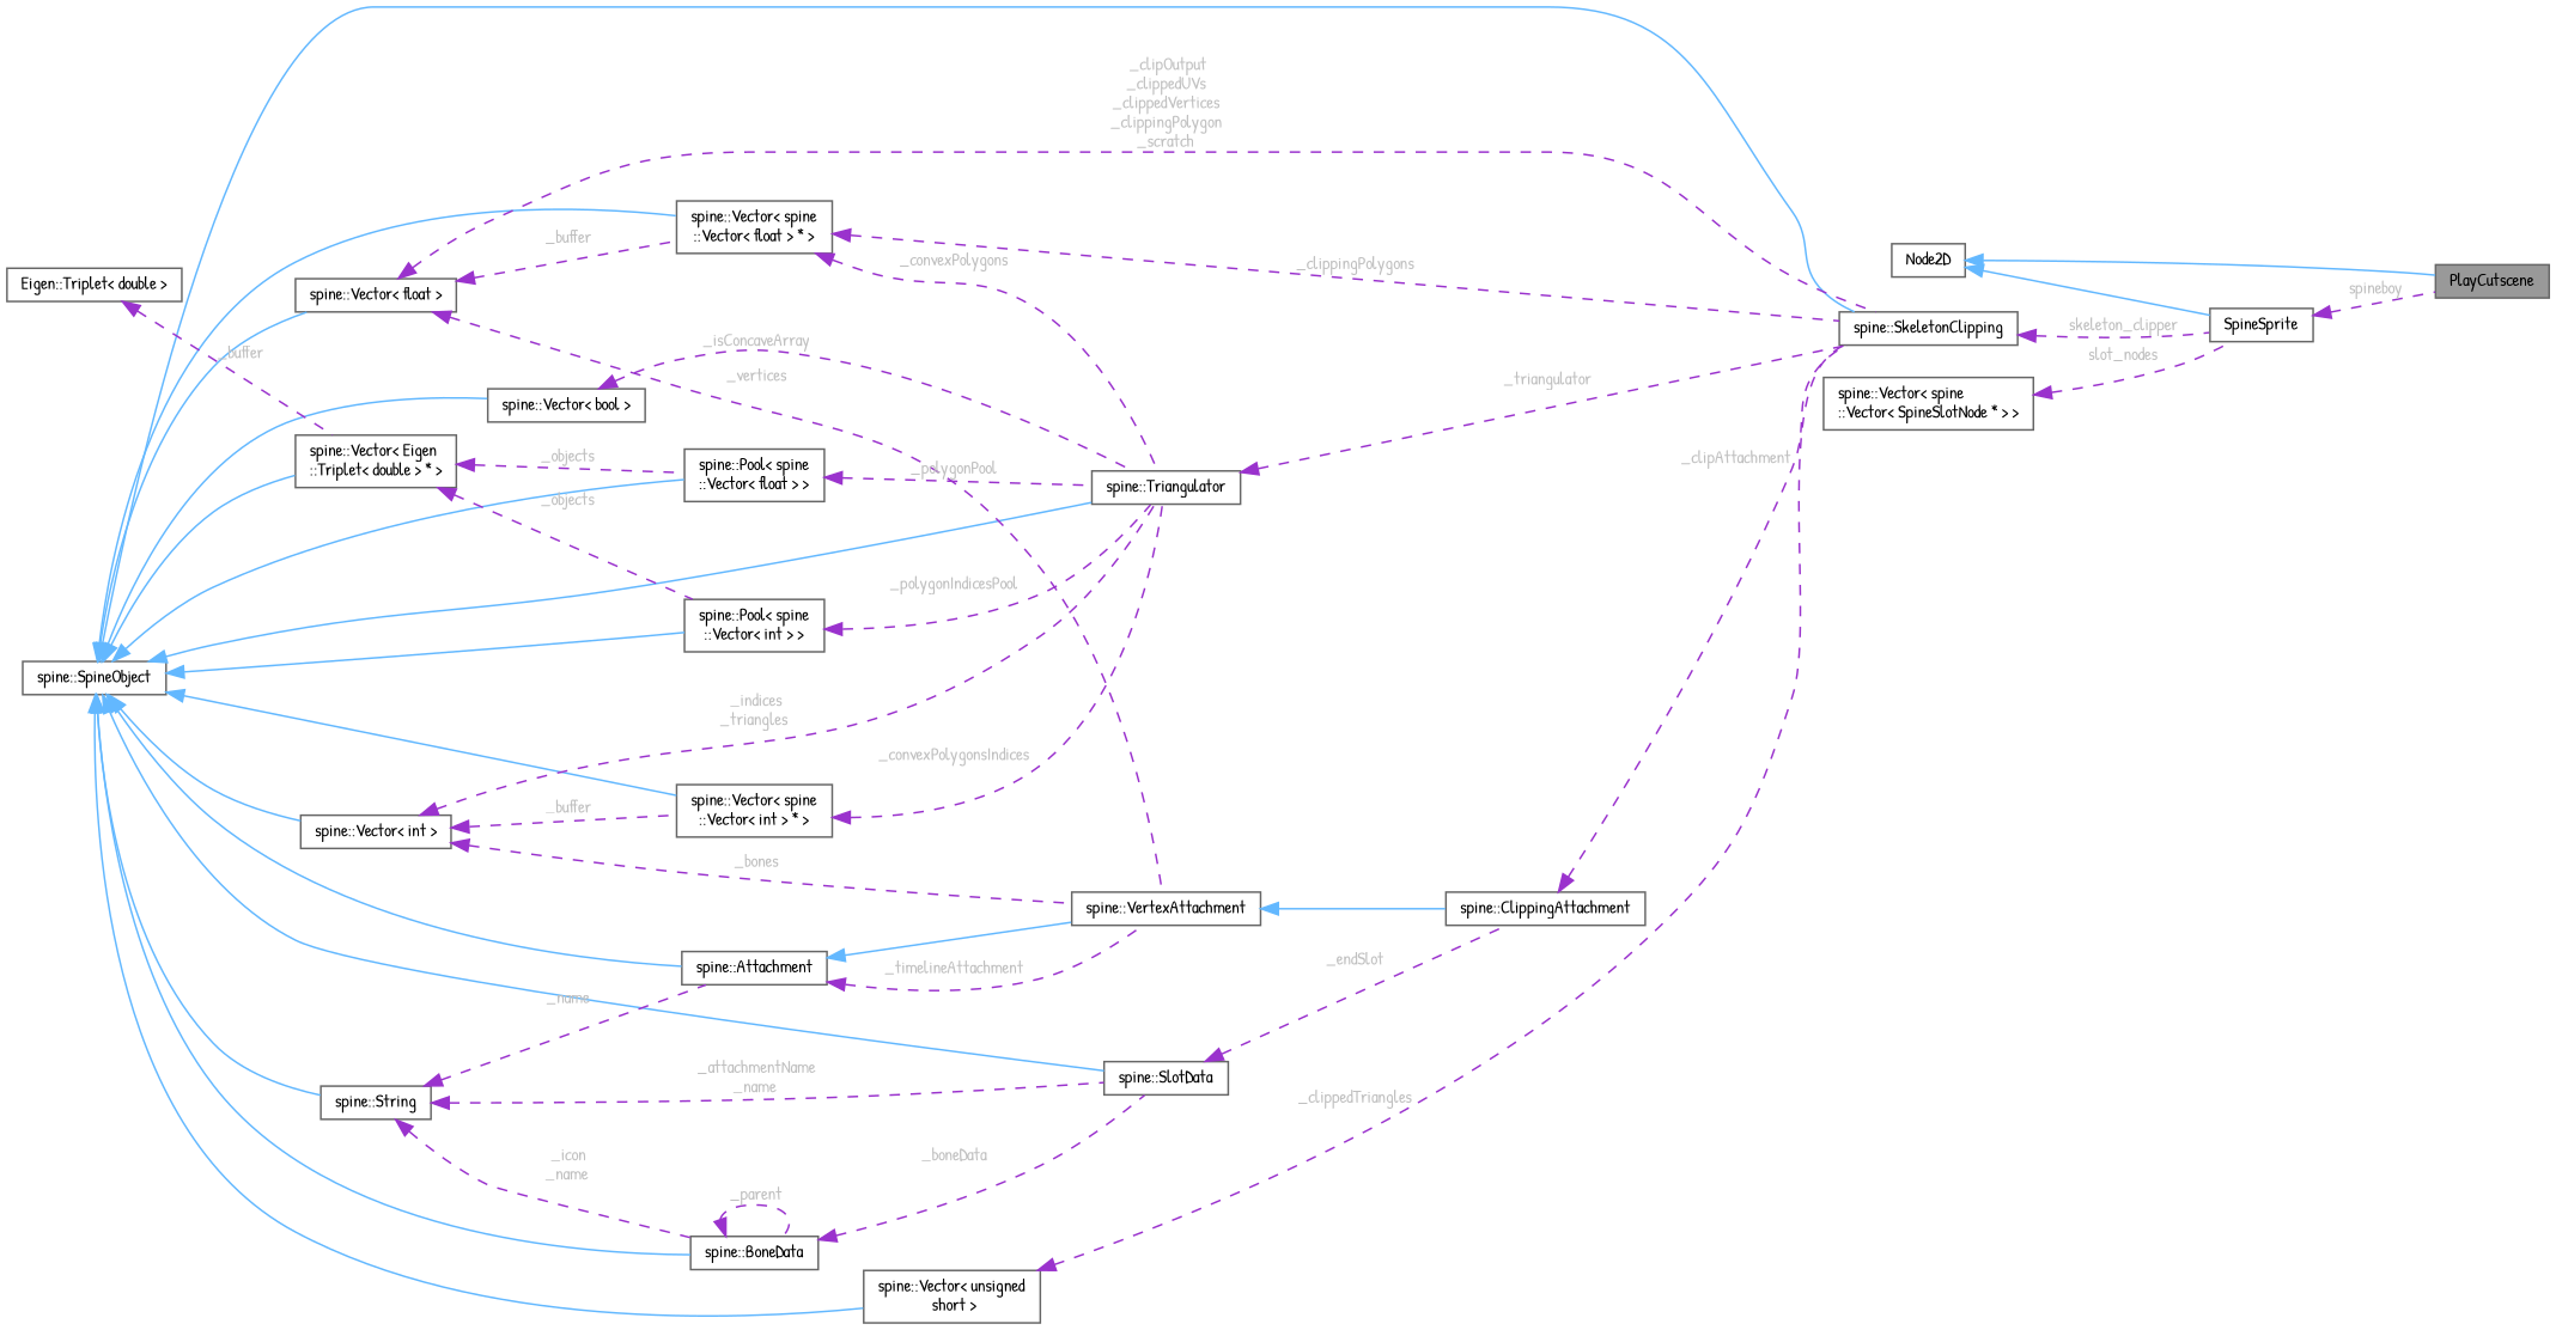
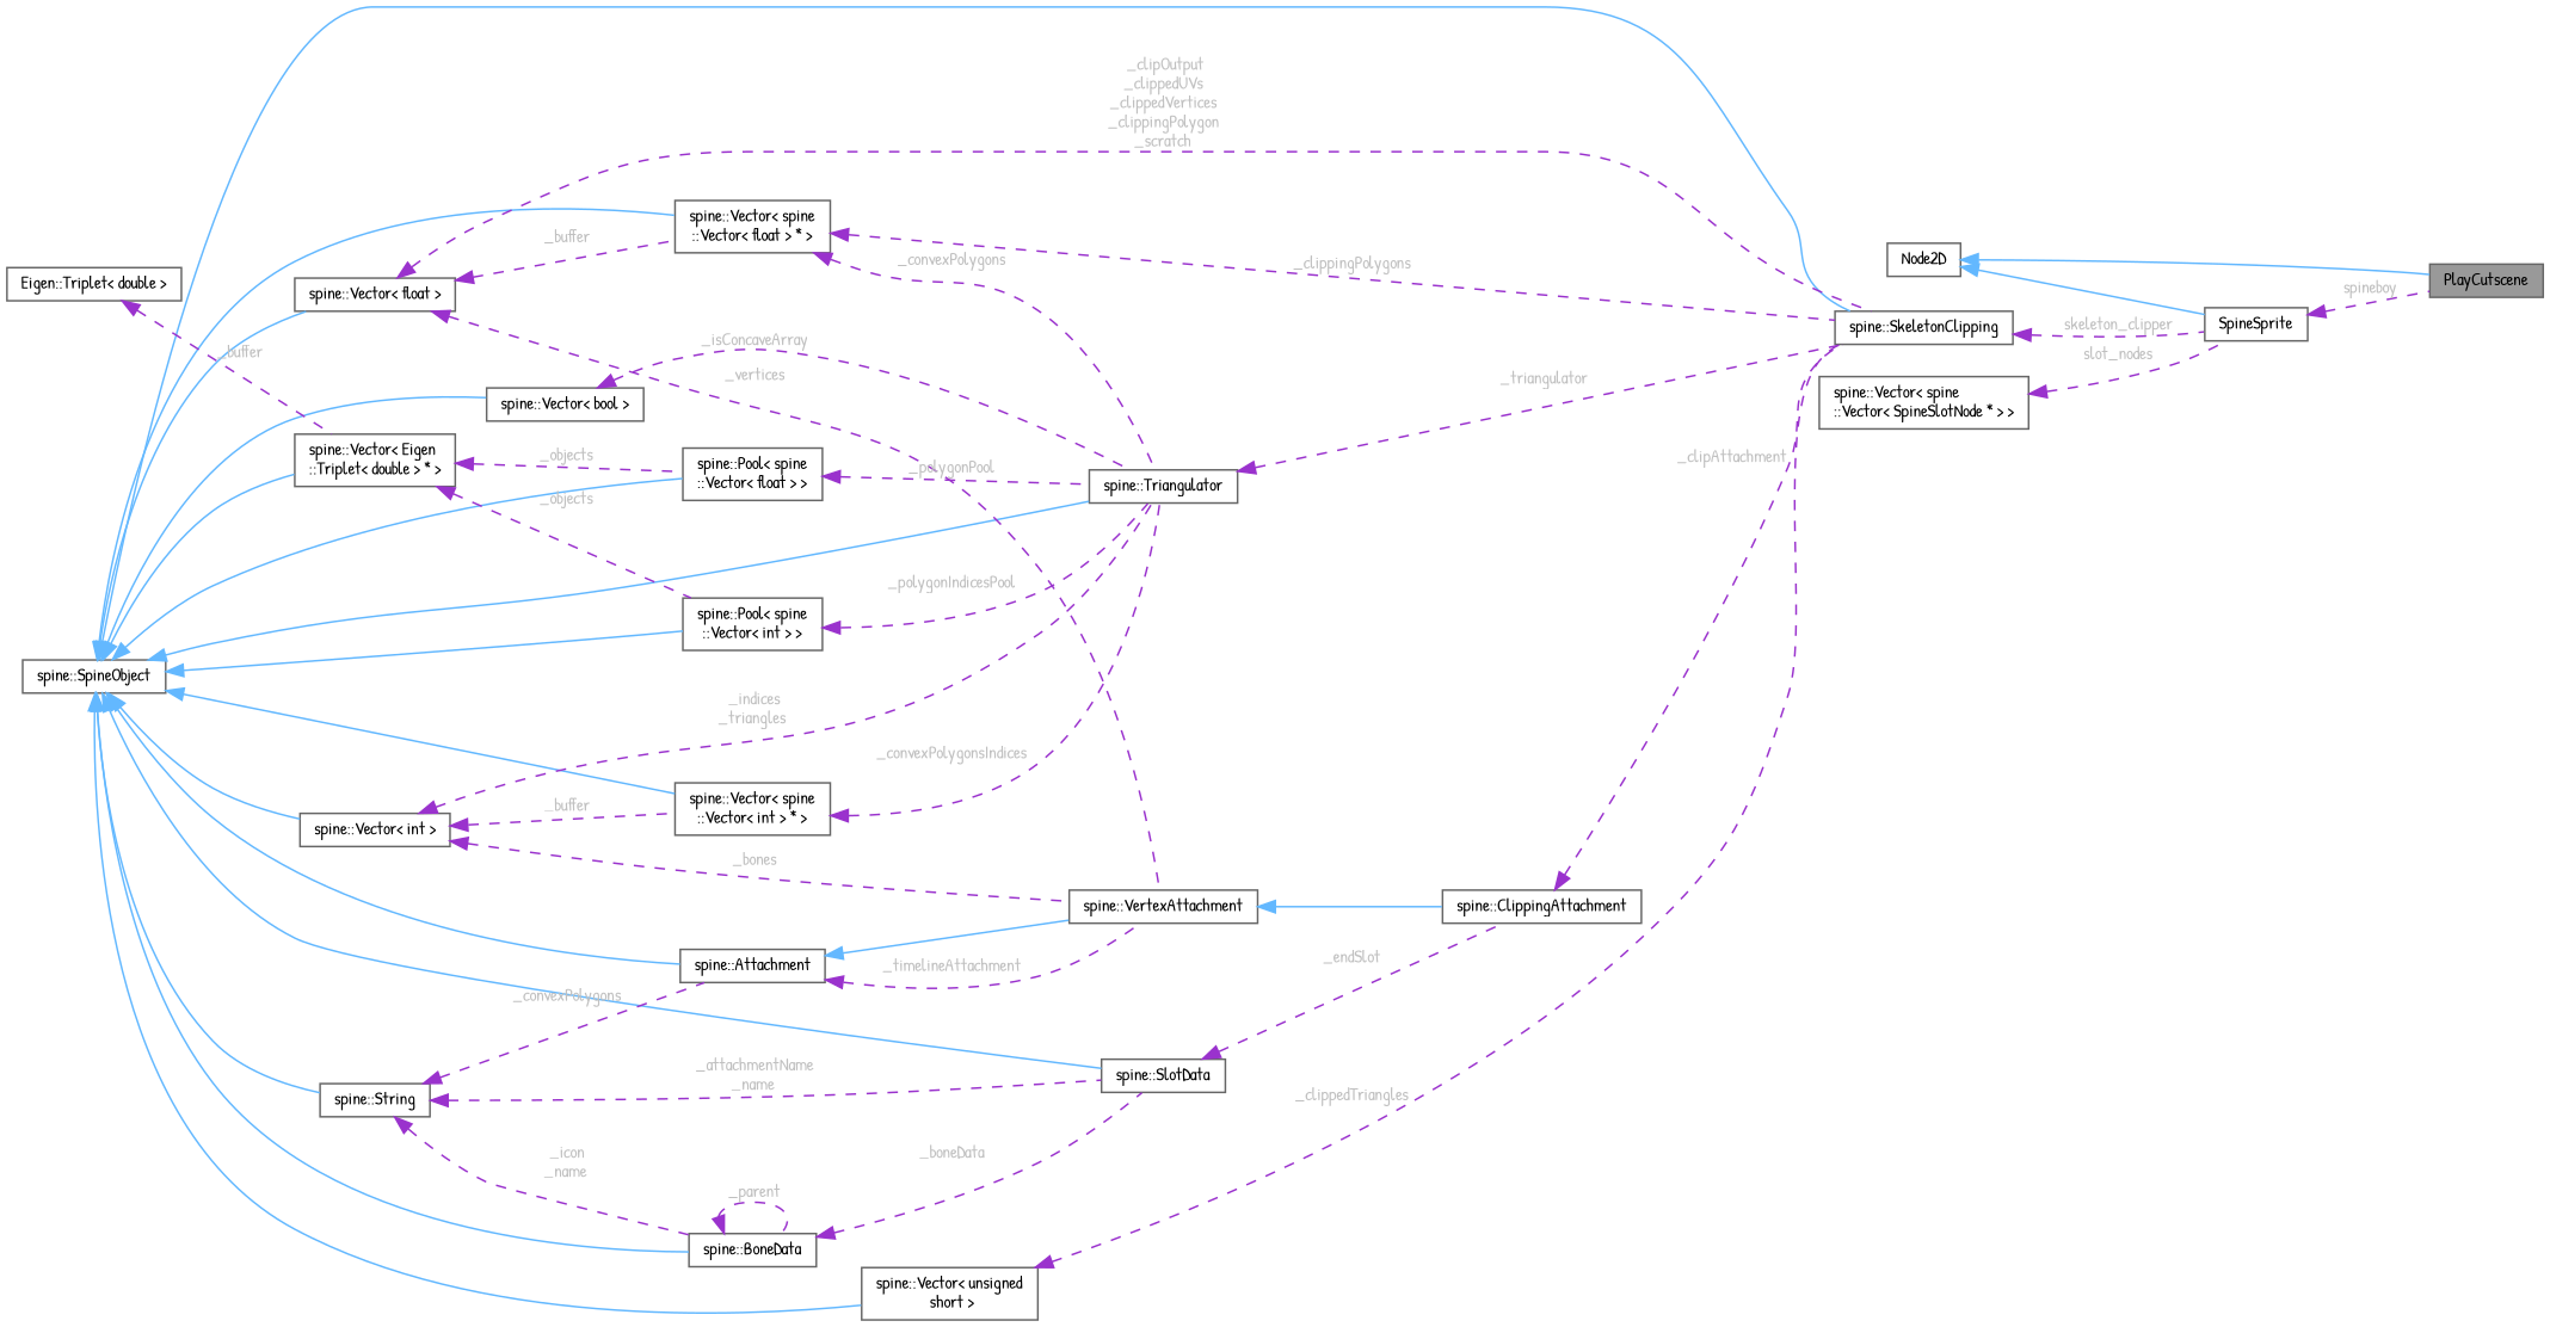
  digraph {
    fontname="Patrick Hand"
    rankdir=LR
    node [color=gray40 fillcolor=white fontname="Patrick Hand" fontsize=10 shape=box style=filled]
    edge [color=darkorchid3 dir=back fontname="Patrick Hand" fontsize=10 labelfontname=Helvetica labelfontsize=10 style=dashed fontcolor=grey]
    n1 [fillcolor=grey60 fontcolor=black height=0.2 label=PlayCutscene width=0.4]
    n2 [height=0.2 label=Node2D width=0.4]
    n3 [height=0.2 label=SpineSprite width=0.4]
    n4 [height=0.2 label="spine::Vector\< spine\l::Vector\< SpineSlotNode * \> \>" width=0.4]
    n5 [height=0.2 label="spine::SpineObject" width=0.4]
    n6 [height=0.2 label="spine::SkeletonClipping" width=0.4]
    n7 [height=0.2 label="spine::Triangulator" width=0.4]
    n8 [height=0.2 label="spine::Vector\< spine\l::Vector\< float \> * \>" width=0.4]
    n9 [height=0.2 label="spine::Vector\< float \>" width=0.4]
    n10 [height=0.2 label="spine::Vector\< spine\l::Vector\< int \> * \>" width=0.4]
    n11 [height=0.2 label="spine::Vector\< int \>" width=0.4]
    n12 [height=0.2 label="spine::Vector\< bool \>" width=0.4]
    n13 [height=0.2 label="spine::Pool\< spine\l::Vector\< float \> \>" width=0.4]
    n14 [height=0.2 label="spine::Vector\< Eigen\l::Triplet\< double \> * \>" width=0.4]
    n15 [height=0.2 label="spine::Pool\< spine\l::Vector\< int \> \>" width=0.4]
    n16 [height=0.2 label="spine::Vector\< unsigned\l short \>" width=0.4]
    n17 [height=0.2 label="spine::Attachment" width=0.4]
    n18 [height=0.2 label="spine::String" width=0.4]
    n19 [height=0.2 label="spine::SlotData" width=0.4]
    n20 [height=0.2 label="spine::BoneData" width=0.4]
    n21 [height=0.2 label="spine::VertexAttachment" width=0.4]
    n22 [height=0.2 label="spine::ClippingAttachment" width=0.4]
    n23 [height=0.2 label="Eigen::Triplet\< double \>" width=0.4]
    n2 -> n1 [color=steelblue1 style=solid fontcolor=""]
    n2 -> n3 [color=steelblue1 style=solid fontcolor=""]
    n3 -> n1 [label=" spineboy"]
    n4 -> n3 [label=" slot_nodes"]
    n5 -> n6 [color=steelblue1 style=solid fontcolor=""]
    n5 -> n7 [color=steelblue1 style=solid fontcolor=""]
    n5 -> n8 [color=steelblue1 style=solid fontcolor=""]
    n5 -> n9 [color=steelblue1 style=solid fontcolor=""]
    n5 -> n10 [color=steelblue1 style=solid fontcolor=""]
    n5 -> n11 [color=steelblue1 style=solid fontcolor=""]
    n5 -> n12 [color=steelblue1 style=solid fontcolor=""]
    n5 -> n13 [color=steelblue1 style=solid fontcolor=""]
    n5 -> n14 [color=steelblue1 style=solid fontcolor=""]
    n5 -> n15 [color=steelblue1 style=solid fontcolor=""]
    n5 -> n16 [color=steelblue1 style=solid fontcolor=""]
    n5 -> n17 [color=steelblue1 style=solid fontcolor=""]
    n5 -> n18 [color=steelblue1 style=solid fontcolor=""]
    n5 -> n19 [color=steelblue1 style=solid fontcolor=""]
    n5 -> n20 [color=steelblue1 style=solid fontcolor=""]
    n6 -> n3 [label=" skeleton_clipper"]
    n7 -> n6 [label=" _triangulator"]
    n8 -> n6 [label=" _clippingPolygons"]
    n8 -> n7 [label=" _convexPolygons"]
    n9 -> n6 [label=" _clipOutput\n_clippedUVs\n_clippedVertices\n_clippingPolygon\n_scratch"]
    n9 -> n8 [label=" _buffer"]
    n9 -> n21 [label=" _vertices"]
    n10 -> n7 [label=" _convexPolygonsIndices"]
    n11 -> n7 [label=" _indices\n_triangles"]
    n11 -> n10 [label=" _buffer"]
    n11 -> n21 [label=" _bones"]
    n12 -> n7 [label=" _isConcaveArray"]
    n13 -> n7 [label=" _polygonPool"]
    n14 -> n13 [label=" _objects"]
    n14 -> n15 [label=" _objects"]
    n15 -> n7 [label=" _polygonIndicesPool"]
    n16 -> n6 [label=" _clippedTriangles"]
    n17 -> n21 [color=steelblue1 style=solid fontcolor=""]
    n17 -> n21 [label=" _timelineAttachment"]
-   n18 -> n17 [label=" _name"]
+   n18 -> n17 [label=" _convexPolygons"]
    n18 -> n19 [label=" _attachmentName\n_name"]
    n18 -> n20 [label=" _icon\n_name"]
    n19 -> n22 [label=" _endSlot"]
    n20 -> n19 [label=" _boneData"]
    n20 -> n20 [label=" _parent"]
    n21 -> n22 [color=steelblue1 style=solid fontcolor=""]
    n22 -> n6 [label=" _clipAttachment"]
    n23 -> n14 [label=" _buffer"]
  }
